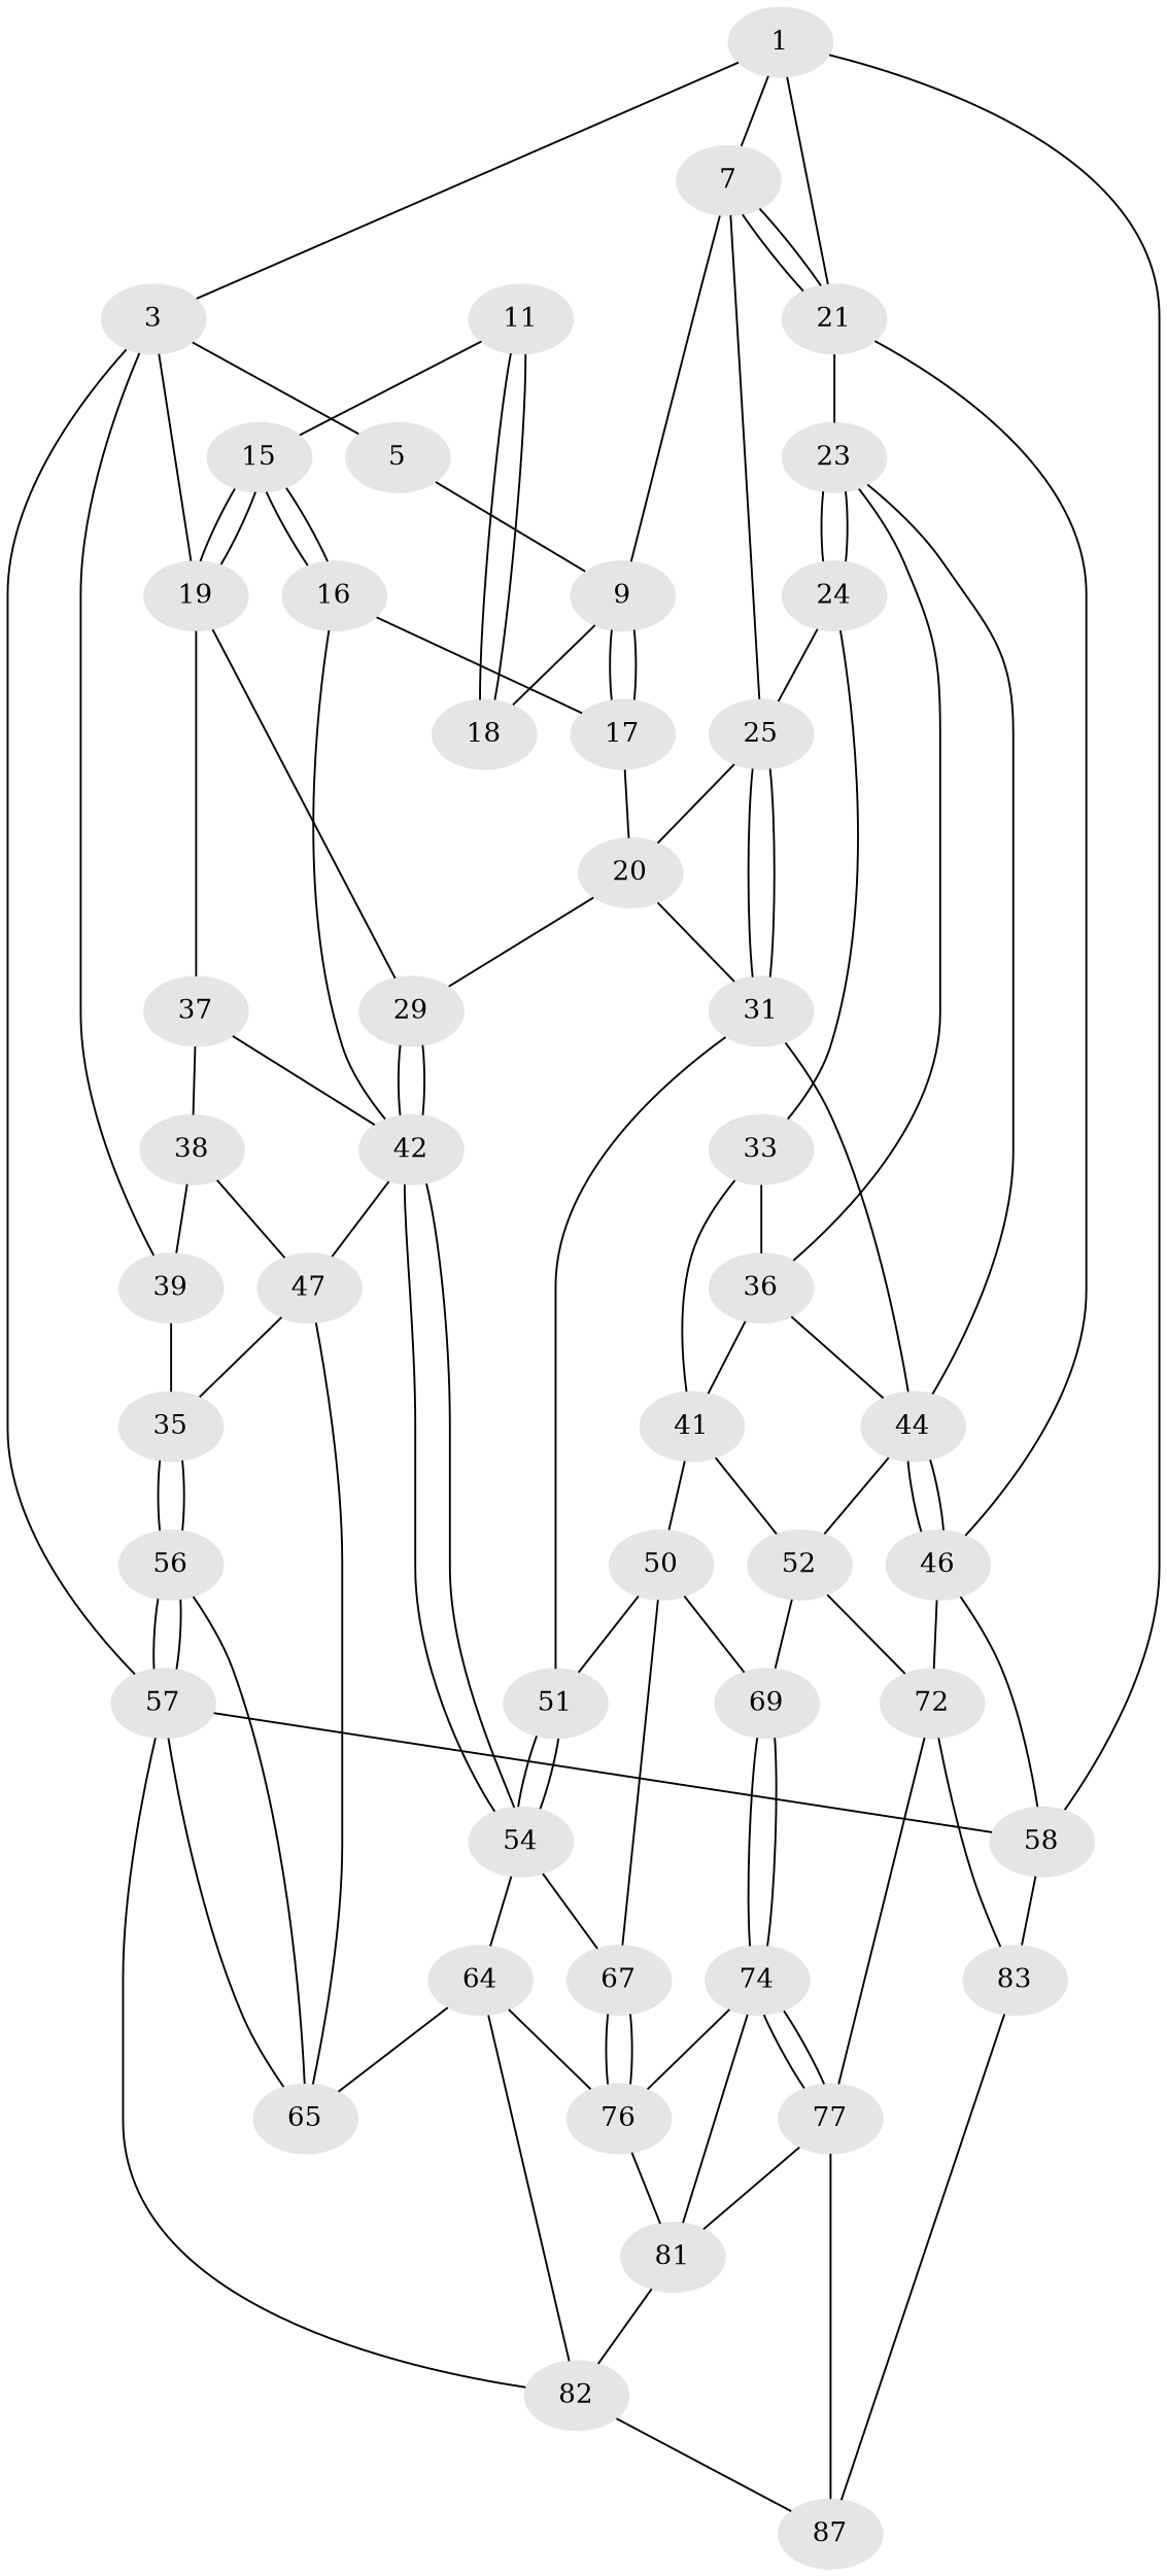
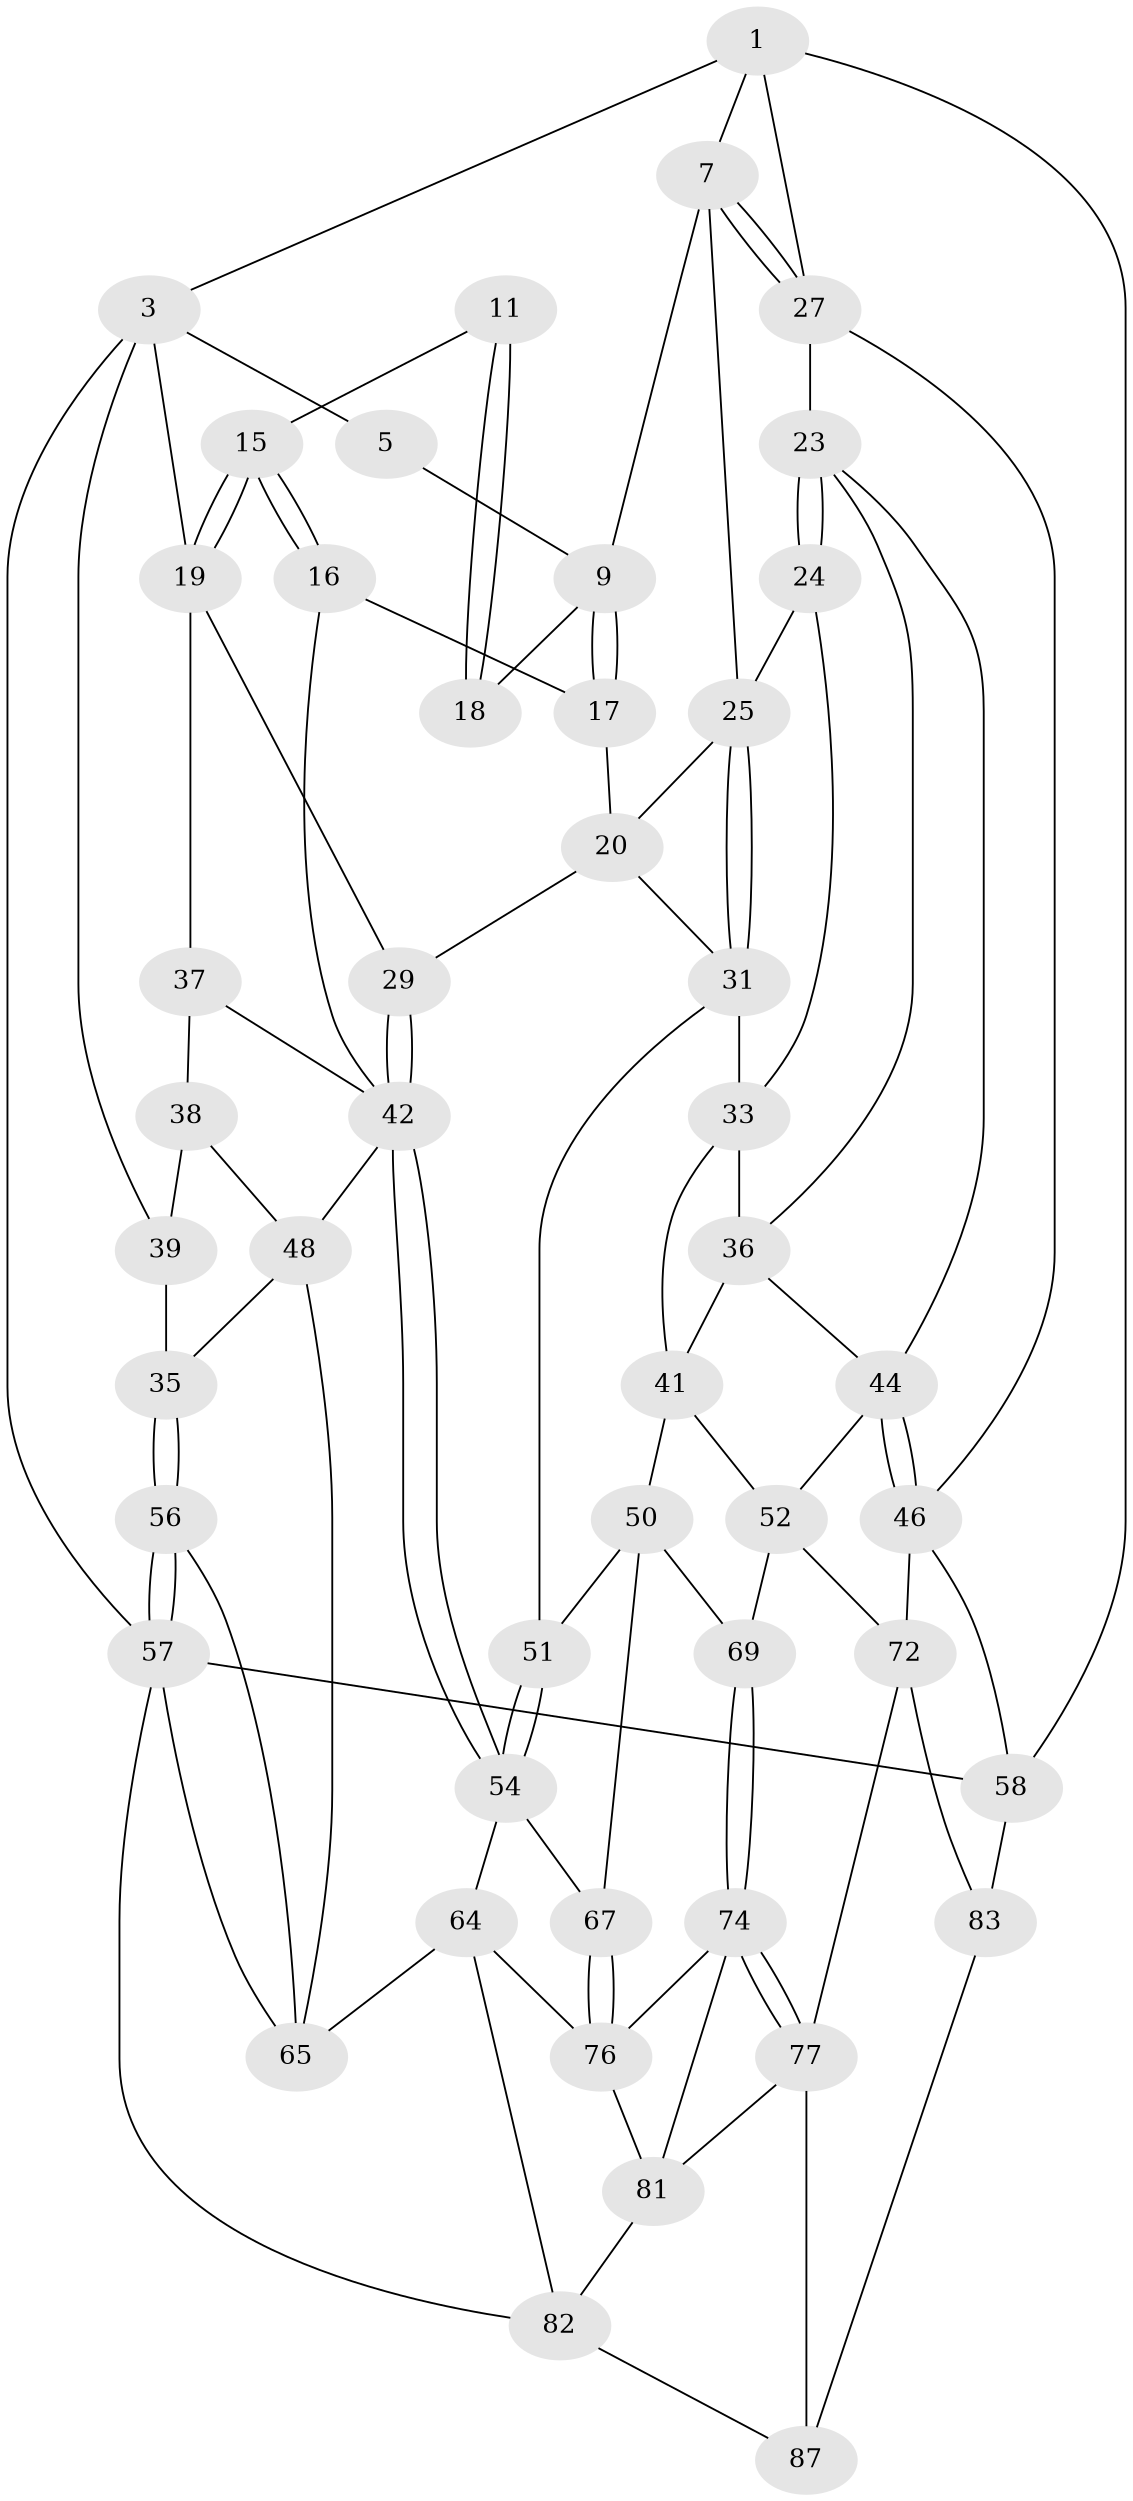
  graph {
    node [color=gray90 style=filled]
    1 [super="+2"]
    3 [super="+4"]
    7 [super="+8"]
-   21 [super="+22"]
+   21 [super="+22" label=27]
    58 [super="+59"]
    5 [super="+6"]
    19 [super="+20"]
    39 [super="+53"]
    57 [super="+83"]
    9 [super="+10"]
    25 [super="+26"]
    23 [super="+35"]
    46 [super="+60"]
    n14 [label=83 super="+86"]
    29 [super="+30"]
    37
    n17 [label=35 super="+62"]
    65 [super="+70"]
    82 [super="+88"]
    n20 [label=18]
    17
    n22 [label=20 super="+28"]
    31 [super="+32"]
    11 [super="+14"]
    15
    16 [super="+18"]
    42 [super="+43"]
    38 [super="+48"]
    24
    36 [super="+40"]
    44 [super="+45"]
    72 [super="+73"]
    33 [super="+34"]
    41 [super="+49"]
    52 [super="+68"]
    51
-   47 [super="+61"]
+   47 [super="+61" label=48]
    54 [super="+63"]
    50 [super="+66"]
    56 [super="+71"]
    67
    69
    64 [super="+79"]
    77 [super="+80"]
    76 [super="+78"]
    74 [super="+75"]
    87
    81 [super="+84"]
    1 -- 3
    1 -- 7
    1 -- 21
    1 -- 58
    3 -- 5
    3 -- 19
    3 -- 39
    3 -- 57
    7 -- 21
    7 -- 21
    7 -- 9
    7 -- 25
    21 -- 23
    21 -- 46
    58 -- n14 [weight=2]
    5 -- 9
    19 -- 29
    19 -- 37
    39 -- n17
    57 -- 58
    57 -- 65
    57 -- 82
    9 -- n20
    9 -- 17
    9 -- 17
    25 -- n22
    25 -- 31
    25 -- 31
    23 -- 24
    23 -- 24
    23 -- 36
    23 -- 44
    46 -- 58
    46 -- 72
    n14 -- 87
    29 -- 42
    29 -- 42
    37 -- 42
    37 -- 38
    n17 -- 56 [weight=2]
    n17 -- 56
    82 -- 87
    17 -- n22
    n22 -- 29
    n22 -- 31
-   31 -- 44
+   31 -- 33
    31 -- 51
    11 -- n20
    11 -- n20
    11 -- 15
    15 -- 19
    15 -- 19
    15 -- 16
    15 -- 16
    16 -- 17
    16 -- 42
    42 -- 47
    42 -- 54
    42 -- 54
    38 -- 39 [weight=2]
    38 -- 47
    24 -- 25
    24 -- 33
    36 -- 44
    36 -- 41
    44 -- 46
    44 -- 46
    44 -- 52
    72 -- n14
    72 -- 77
    33 -- 36
    33 -- 41
    41 -- 52
    41 -- 50
    52 -- 72
    52 -- 69
    51 -- 54
    51 -- 54
    47 -- n17
    47 -- 65
    54 -- 67
    54 -- 64
    50 -- 51
    50 -- 67
    50 -- 69
    56 -- 57
    56 -- 57
    56 -- 65
    67 -- 76
    67 -- 76
    69 -- 74
    69 -- 74
    64 -- 65
    64 -- 82
    64 -- 76
    77 -- 87
    77 -- 81
    76 -- 81
    74 -- 77
    74 -- 77
    74 -- 76
    74 -- 81
    81 -- 82
  }
